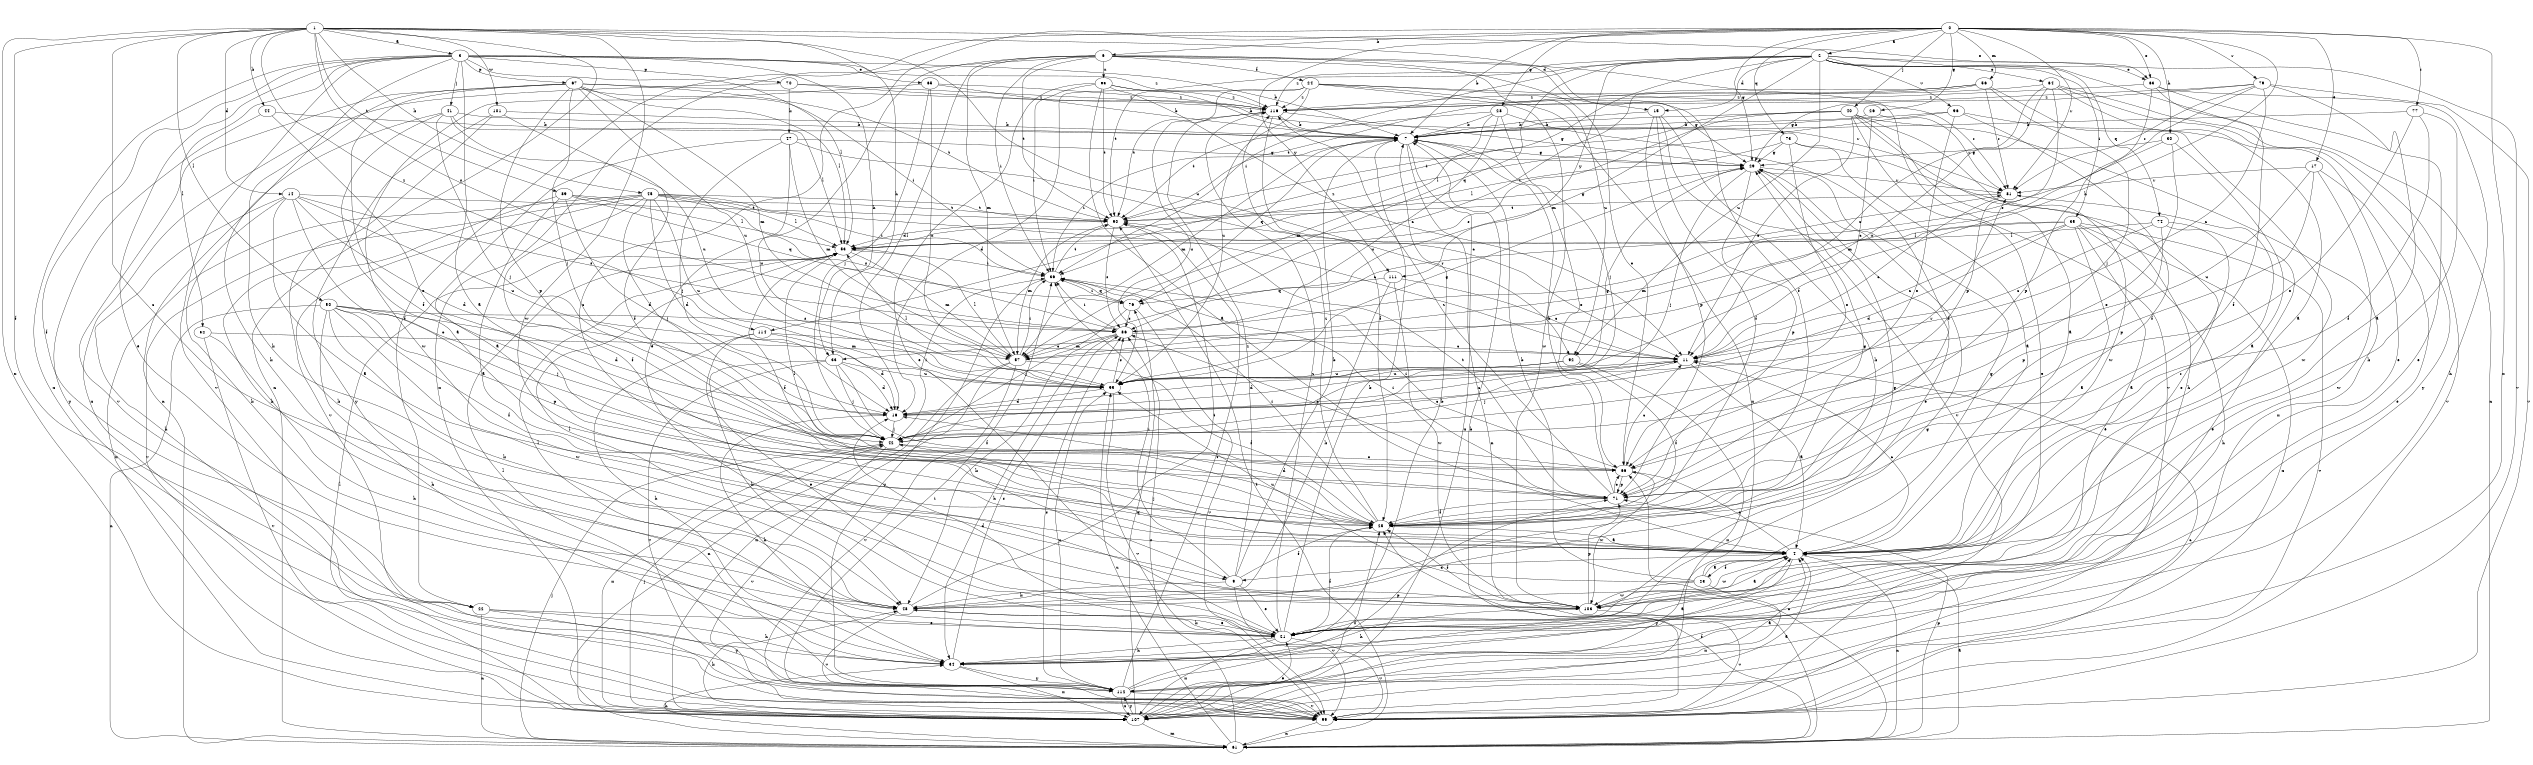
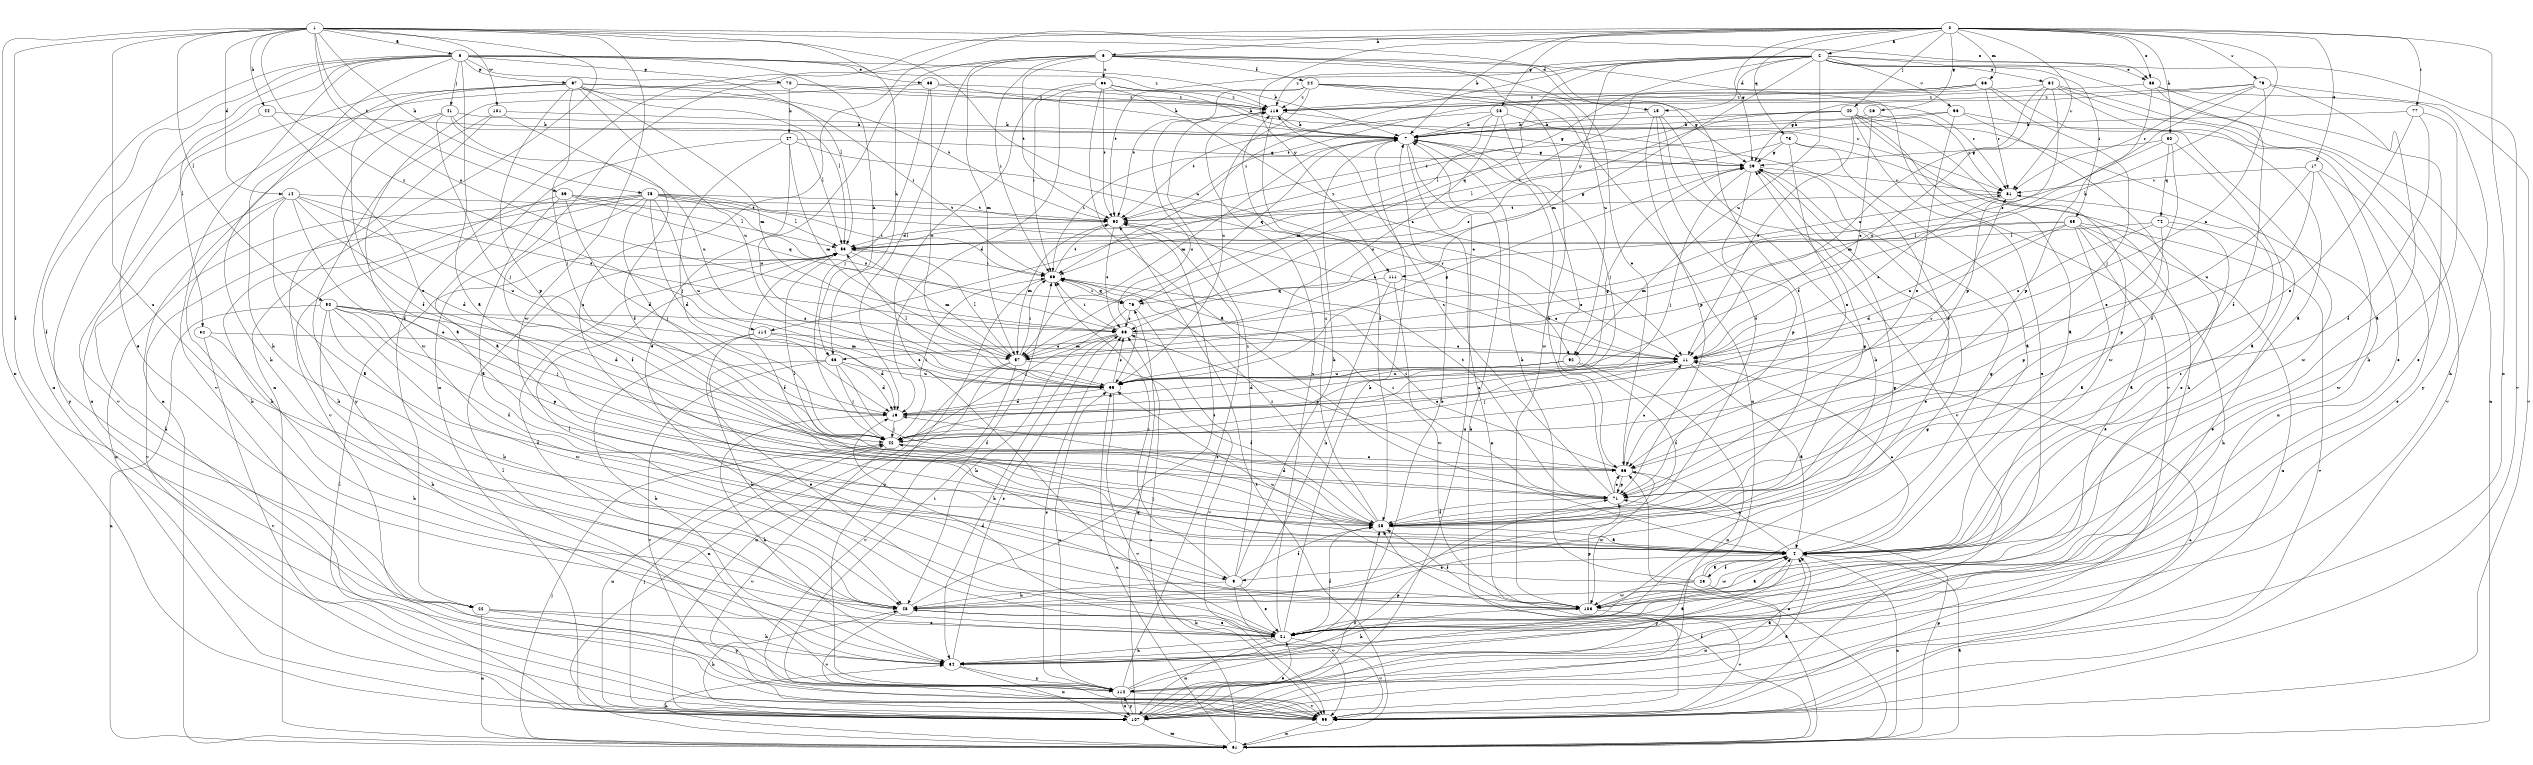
  strict digraph {
    0
    2
    6
    7
    9
    17
    22
    26
    28
    29
    30
    33
    40
    56
    63
    73
    77
    79
    81
    107
    111
    15
    61
    92
    114
    35
    n27 [label=36]
    57
    64
    74
    76
    90
    96
    99
    116
    21
    66
    16
    24
    25
    93
    48
    103
    95
    71
    112
    34
    11
    42
    4
    86
    53
    1
    3
    14
    44
    45
    50
    89
    101
    41
    52
    65
    67
    70
    47
    23
    0 -> 2 [label=a]
    0 -> 6 [label=b]
    0 -> 7 [label=b]
    0 -> 9 [label=c]
    0 -> 17 [label=e]
    0 -> 22 [label=f]
    0 -> 26 [label=g]
    0 -> 28 [label=g]
    0 -> 29 [label=g]
    0 -> 30 [label=h]
    0 -> 33 [label=h]
    0 -> 40 [label=j]
    0 -> 56 [label=m]
    0 -> 63 [label=o]
    0 -> 73 [label=q]
    0 -> 77 [label=r]
    0 -> 79 [label=r]
    0 -> 81 [label=r]
    0 -> 107 [label=x]
    0 -> 111 [label=y]
    2 -> 63 [label=o]
    2 -> 111 [label=y]
    2 -> 15 [label=d]
    2 -> 61 [label=n]
    2 -> 92 [label=u]
    2 -> 114 [label=z]
    2 -> 35 [label=i]
    2 -> n27 [label=i]
    2 -> 57 [label=m]
    2 -> 64 [label=o]
-   2 -> 74 [label=q]
+   30 -> 74 [label=q]
    2 -> 76 [label=q]
    2 -> 90 [label=t]
    2 -> 96 [label=v]
    2 -> 99 [label=v]
    2 -> 116 [label=z]
    6 -> 107 [label=x]
    6 -> 92 [label=u]
    6 -> n27 [label=i]
    6 -> 57 [label=m]
    6 -> 90 [label=t]
    6 -> 99 [label=v]
    6 -> 21 [label=e]
    6 -> 66 [label=o]
    6 -> 16 [label=d]
    6 -> 24 [label=f]
    6 -> 25 [label=f]
    6 -> 93 [label=u]
    7 -> 29 [label=g]
    7 -> 107 [label=x]
    7 -> 61 [label=n]
    7 -> n27 [label=i]
    7 -> 57 [label=m]
    7 -> 76 [label=q]
    7 -> 66 [label=o]
    9 -> 7 [label=b]
    9 -> n27 [label=i]
    9 -> 99 [label=v]
    9 -> 116 [label=z]
    9 -> 21 [label=e]
    9 -> 25 [label=f]
    9 -> 48 [label=k]
    17 -> 81 [label=r]
    17 -> 21 [label=e]
    17 -> 103 [label=w]
    17 -> 95 [label=u]
    17 -> 71 [label=p]
    22 -> 61 [label=n]
    22 -> 21 [label=e]
    22 -> 112 [label=y]
    22 -> 34 [label=h]
    26 -> 7 [label=b]
    26 -> 81 [label=r]
    26 -> 11 [label=c]
    28 -> 7 [label=b]
    28 -> 57 [label=m]
    28 -> 90 [label=t]
    28 -> 25 [label=f]
    28 -> 95 [label=u]
    28 -> 42 [label=j]
    29 -> 81 [label=r]
    29 -> 21 [label=e]
    29 -> 71 [label=p]
    29 -> 42 [label=j]
    30 -> 29 [label=g]
    30 -> 57 [label=m]
    30 -> 66 [label=o]
    30 -> 4 [label=a]
    33 -> 99 [label=v]
    33 -> 16 [label=d]
    33 -> 25 [label=f]
    33 -> 48 [label=k]
    33 -> 95 [label=u]
    33 -> 42 [label=j]
    40 -> 7 [label=b]
    40 -> 107 [label=x]
    40 -> 90 [label=t]
    40 -> 21 [label=e]
    40 -> 103 [label=w]
    40 -> 34 [label=h]
    40 -> 11 [label=c]
    40 -> 4 [label=a]
    40 -> 86 [label=s]
    56 -> 81 [label=r]
    56 -> n27 [label=i]
    56 -> 90 [label=t]
    56 -> 116 [label=z]
    56 -> 42 [label=j]
    56 -> 4 [label=a]
    63 -> 116 [label=z]
    63 -> 21 [label=e]
    63 -> 25 [label=f]
    63 -> 71 [label=p]
    63 -> 34 [label=h]
    73 -> 29 [label=g]
    73 -> 21 [label=e]
    73 -> 66 [label=o]
    73 -> 4 [label=a]
    73 -> 53 [label=l]
    77 -> 7 [label=b]
    77 -> 66 [label=o]
    77 -> 25 [label=f]
    77 -> 48 [label=k]
    79 -> 29 [label=g]
    79 -> 81 [label=r]
    79 -> 99 [label=v]
    79 -> 116 [label=z]
    79 -> 11 [label=c]
    79 -> 4 [label=a]
    79 -> 86 [label=s]
    81 -> 90 [label=t]
    81 -> 11 [label=c]
    107 -> 61 [label=m]
    107 -> 76 [label=q]
    107 -> 21 [label=e]
    107 -> 25 [label=f]
    107 -> 48 [label=k]
    107 -> 112 [label=y]
    107 -> 42 [label=j]
    107 -> 4 [label=a]
    107 -> 53 [label=l]
    111 -> 76 [label=q]
    111 -> 48 [label=k]
    111 -> 103 [label=w]
    111 -> 11 [label=c]
    15 -> 7 [label=b]
    15 -> 99 [label=v]
    15 -> 25 [label=f]
    15 -> 48 [label=k]
    15 -> 71 [label=p]
    61 -> 90 [label=t]
    61 -> 66 [label=o]
    61 -> 25 [label=f]
    61 -> 95 [label=u]
    61 -> 71 [label=p]
    61 -> 34 [label=h]
    61 -> 42 [label=j]
    61 -> 4 [label=a]
    61 -> 86 [label=s]
    92 -> 107 [label=x]
    92 -> 16 [label=d]
    92 -> 25 [label=f]
    92 -> 95 [label=u]
    114 -> 21 [label=e]
    114 -> 16 [label=d]
    114 -> 34 [label=h]
    114 -> 11 [label=c]
    35 -> 107 [label=x]
    35 -> 57 [label=m]
    35 -> 99 [label=v]
    35 -> 21 [label=e]
    35 -> 16 [label=d]
    35 -> 34 [label=h]
    35 -> 11 [label=c]
    35 -> 4 [label=a]
    35 -> 53 [label=l]
    n27 -> 76 [label=q]
    n27 -> 90 [label=t]
    n27 -> 112 [label=y]
    57 -> 107 [label=x]
    57 -> 61 [label=n]
    57 -> n27 [label=i]
    57 -> 99 [label=v]
    57 -> 25 [label=f]
    57 -> 53 [label=l]
    64 -> 99 [label=v]
    64 -> 116 [label=z]
    64 -> 21 [label=e]
    64 -> 95 [label=u]
    64 -> 71 [label=p]
    64 -> 112 [label=y]
    64 -> 11 [label=c]
    74 -> 21 [label=e]
    74 -> 71 [label=p]
    74 -> 11 [label=c]
    74 -> 4 [label=a]
    74 -> 53 [label=l]
    76 -> n27 [label=i]
    76 -> 99 [label=v]
    76 -> 42 [label=j]
    76 -> 86 [label=s]
    90 -> 29 [label=g]
    90 -> 57 [label=m]
    90 -> 86 [label=s]
    90 -> 53 [label=l]
    96 -> 7 [label=b]
    96 -> 66 [label=o]
    96 -> 25 [label=f]
    96 -> 103 [label=w]
    96 -> 53 [label=l]
    99 -> 7 [label=b]
    99 -> 61 [label=n]
    99 -> n27 [label=i]
    99 -> 11 [label=c]
    116 -> 7 [label=b]
    116 -> 29 [label=g]
    116 -> 25 [label=f]
    116 -> 95 [label=u]
    21 -> 7 [label=b]
    21 -> 107 [label=x]
    21 -> 99 [label=v]
    21 -> 116 [label=z]
    21 -> 16 [label=d]
    21 -> 25 [label=f]
    21 -> 48 [label=k]
    21 -> 34 [label=h]
-   21 -> 53 [label=l]
+   21 -> 53 [label=f]
    66 -> n27 [label=i]
    66 -> 103 [label=w]
    66 -> 71 [label=p]
    66 -> 11 [label=c]
    66 -> 86 [label=s]
    16 -> 29 [label=g]
    16 -> 34 [label=h]
    16 -> 11 [label=c]
    16 -> 42 [label=j]
    24 -> 29 [label=g]
    24 -> 81 [label=r]
    24 -> 107 [label=x]
    24 -> 90 [label=t]
    24 -> 116 [label=z]
    24 -> 16 [label=d]
    24 -> 103 [label=w]
    24 -> 95 [label=u]
    25 -> 29 [label=g]
    25 -> n27 [label=i]
    25 -> 116 [label=z]
    25 -> 16 [label=d]
    25 -> 4 [label=a]
    93 -> 7 [label=b]
    93 -> n27 [label=i]
    93 -> 90 [label=t]
    93 -> 116 [label=z]
    93 -> 21 [label=e]
    93 -> 11 [label=c]
    93 -> 4 [label=a]
    48 -> 29 [label=g]
    48 -> 90 [label=t]
    48 -> 99 [label=v]
    48 -> 21 [label=e]
    103 -> 99 [label=v]
    103 -> 25 [label=f]
    103 -> 71 [label=p]
    103 -> 34 [label=h]
    103 -> 4 [label=a]
    103 -> 53 [label=l]
    95 -> 29 [label=g]
    95 -> 99 [label=v]
    95 -> 16 [label=d]
    95 -> 86 [label=s]
    95 -> 53 [label=l]
    71 -> 7 [label=b]
    71 -> n27 [label=i]
    71 -> 90 [label=t]
    71 -> 116 [label=z]
    71 -> 66 [label=o]
    71 -> 25 [label=f]
    71 -> 53 [label=l]
    112 -> 29 [label=g]
    112 -> 107 [label=x]
    112 -> 90 [label=t]
    112 -> 99 [label=v]
    112 -> 95 [label=u]
    112 -> 71 [label=p]
    112 -> 4 [label=a]
    112 -> 86 [label=s]
    112 -> 53 [label=l]
    34 -> 7 [label=b]
    34 -> 107 [label=x]
    34 -> 112 [label=y]
    34 -> 4 [label=a]
    34 -> 86 [label=s]
    11 -> 95 [label=u]
    11 -> 42 [label=j]
    11 -> 4 [label=a]
    42 -> 81 [label=r]
    42 -> 107 [label=x]
    42 -> n27 [label=i]
    42 -> 99 [label=v]
    42 -> 66 [label=o]
    42 -> 11 [label=c]
    4 -> 9 [label=c]
    4 -> 81 [label=r]
    4 -> 61 [label=n]
    4 -> 66 [label=o]
    4 -> 103 [label=w]
    4 -> 112 [label=y]
    4 -> 11 [label=c]
    4 -> 42 [label=j]
    4 -> 23 [label=f]
    86 -> 81 [label=r]
    86 -> n27 [label=i]
    86 -> 57 [label=m]
    86 -> 48 [label=k]
    86 -> 34 [label=h]
    86 -> 11 [label=c]
    53 -> n27 [label=i]
    53 -> 57 [label=m]
    53 -> 25 [label=f]
    1 -> 9 [label=c]
    1 -> 22 [label=f]
    1 -> 33 [label=h]
    1 -> 63 [label=o]
    1 -> 107 [label=x]
    1 -> 15 [label=d]
    1 -> 61 [label=n]
    1 -> 92 [label=u]
    1 -> 114 [label=z]
    1 -> 103 [label=w]
    1 -> 86 [label=s]
    1 -> 3 [label=a]
    1 -> 14 [label=d]
    1 -> 44 [label=k]
    1 -> 45 [label=k]
    1 -> 50 [label=l]
    1 -> 89 [label=t]
    1 -> 101 [label=w]
    3 -> 7 [label=b]
    3 -> 22 [label=f]
    3 -> 33 [label=h]
    3 -> 107 [label=x]
    3 -> 61 [label=n]
    3 -> 99 [label=v]
    3 -> 116 [label=z]
    3 -> 21 [label=e]
    3 -> 4 [label=a]
    3 -> 53 [label=l]
    3 -> 41 [label=j]
    3 -> 52 [label=l]
    3 -> 65 [label=o]
    3 -> 67 [label=p]
    3 -> 70 [label=p]
    14 -> 90 [label=t]
    14 -> 66 [label=o]
    14 -> 16 [label=d]
    14 -> 48 [label=k]
    14 -> 95 [label=u]
    14 -> 34 [label=h]
    14 -> 4 [label=a]
    14 -> 86 [label=s]
    44 -> 7 [label=b]
    44 -> 66 [label=o]
    44 -> 112 [label=y]
    45 -> 107 [label=x]
    45 -> n27 [label=i]
    45 -> 90 [label=t]
    45 -> 99 [label=v]
    45 -> 16 [label=d]
    45 -> 25 [label=f]
    45 -> 48 [label=k]
    45 -> 95 [label=u]
    45 -> 11 [label=c]
    45 -> 42 [label=j]
    45 -> 86 [label=s]
    45 -> 53 [label=l]
    50 -> 61 [label=n]
    50 -> 16 [label=d]
    50 -> 25 [label=f]
    50 -> 48 [label=k]
    50 -> 103 [label=w]
    50 -> 71 [label=p]
    50 -> 34 [label=h]
    50 -> 42 [label=j]
    50 -> 86 [label=s]
    89 -> 76 [label=q]
    89 -> 90 [label=t]
    89 -> 16 [label=d]
    89 -> 48 [label=k]
    89 -> 4 [label=a]
    89 -> 53 [label=l]
    101 -> 7 [label=b]
    101 -> 99 [label=v]
    101 -> 25 [label=f]
    101 -> 112 [label=y]
    41 -> 7 [label=b]
    41 -> 48 [label=k]
    41 -> 95 [label=u]
    41 -> 42 [label=j]
    41 -> 4 [label=a]
    41 -> 53 [label=l]
    52 -> 57 [label=m]
    52 -> 99 [label=v]
    52 -> 34 [label=h]
    65 -> 7 [label=b]
    65 -> 116 [label=z]
    65 -> 103 [label=w]
    65 -> 95 [label=u]
    65 -> 42 [label=j]
    67 -> n27 [label=i]
    67 -> 57 [label=m]
    67 -> 90 [label=t]
    67 -> 99 [label=v]
    67 -> 116 [label=z]
    67 -> 25 [label=f]
    67 -> 48 [label=k]
    67 -> 95 [label=u]
    67 -> 71 [label=p]
    67 -> 42 [label=j]
    67 -> 53 [label=l]
    70 -> 81 [label=r]
    70 -> 107 [label=x]
    70 -> 116 [label=z]
    70 -> 47 [label=k]
    47 -> 29 [label=g]
    47 -> 57 [label=m]
    47 -> 95 [label=u]
    47 -> 11 [label=c]
    47 -> 42 [label=j]
    47 -> 4 [label=a]
    23 -> 7 [label=b]
    23 -> 29 [label=g]
    23 -> 107 [label=x]
    23 -> 103 [label=w]
    23 -> 95 [label=u]
    23 -> 4 [label=a]
  }
